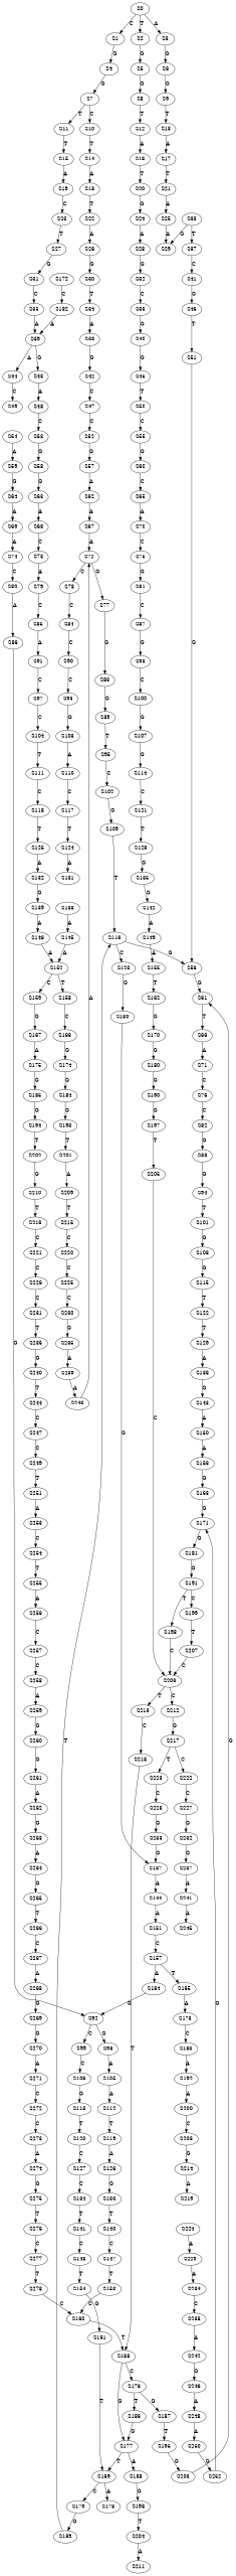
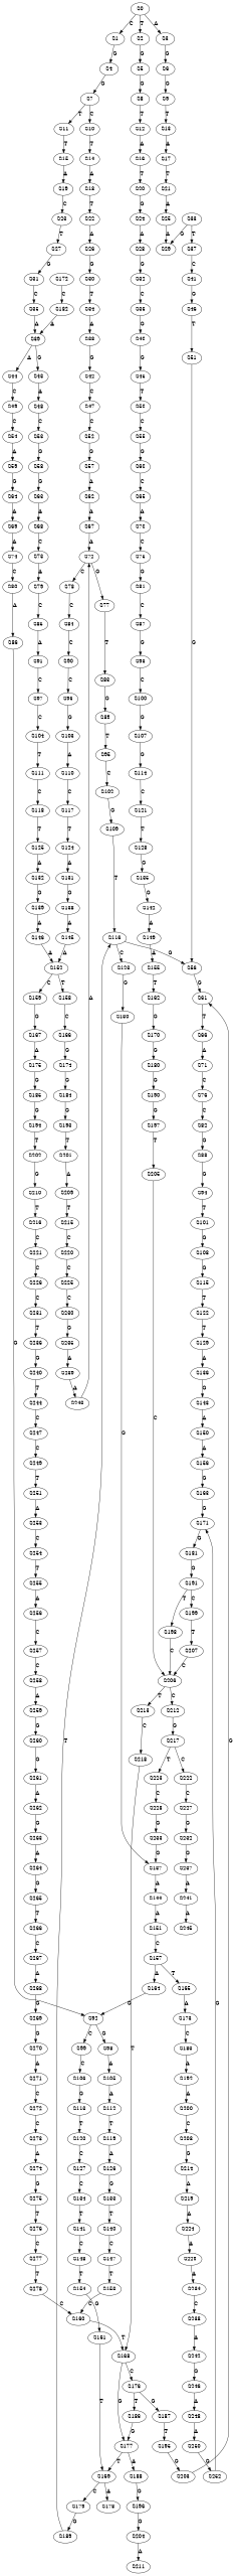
  strict digraph {
    S0
    S1
    S2
    S3
    S4
    S5
    S6
    S7
    S8
    S9
    S10
    S11
    S12
    S13
    S14
    S15
    S16
    S17
    S18
    S19
    S20
    S21
    S22
    S23
    S24
    S25
    S26
    S27
    S28
    S29
    S30
    S31
    S32
    S34
    S35
    S36
    S33
    S37
    S38
    S39
    S40
    S41
    S42
    S43
    S44
    S45
    S46
    S47
    S48
    S49
    S50
    S51
    S52
    S53
    S54
    S55
    S56
    S57
    S58
    S59
    S60
    S61
    S62
    S63
    S64
    S65
    S66
    S67
    S68
    S69
    S70
    S71
    S72
    S73
    S74
    S75
    S76
    S77
    S78
    S79
    S80
    S81
    S82
    S83
    S84
    S85
    S86
    S87
    S88
    S89
    S90
    S91
    S92
    S93
    S94
    S95
    S96
    S97
    S98
    S99
    S100
    S101
    S102
    S103
    S104
    S105
    S106
    S107
    S108
    S109
    S110
    S111
    S112
    S113
    S114
    S115
    S116
    S117
    S118
    S119
    S120
    S121
    S122
    S123
    S124
    S125
    S126
    S127
    S128
    S129
    S130
    S131
    S132
    S133
    S134
    S135
    S136
    S137
    S138
    S139
    S140
    S141
    S142
    S143
    S144
    S145
    S146
    S147
    S148
    S149
    S150
    S151
    S152
    S153
    S154
    S155
    S156
    S157
    S158
    S159
    S160
    S161
    S162
    S163
    S164
    S165
    S166
    S167
    S168
    S169
    S170
    S171
    S173
    S174
    S175
    S176
    S177
    S178
    S179
    S180
    S181
    S172
    S182
    S183
    S184
    S185
    S186
    S187
    S188
    S189
    S190
    S191
    S192
    S193
    S194
    S195
    S196
    S197
    S198
    S199
    S200
    S201
    S202
    S203
    S204
    S205
    S206
    S207
    S208
    S209
    S210
    S211
    S212
    S213
    S214
    S215
    S216
    S217
    S218
    S219
    S220
    S221
    S222
    S223
    S224
    S225
    S226
    S227
    S228
    S229
    S230
    S231
    S232
    S233
    S234
    S235
    S236
    S237
    S238
    S239
    S240
    S241
    S242
    S243
    S244
    S245
    S246
    S247
    S248
    S249
    S250
    S251
    S252
    S253
    S254
    S255
    S256
    S257
    S258
    S259
    S260
    S261
    S262
    S263
    S264
    S265
    S266
    S267
    S268
    S269
    S270
    S271
    S272
    S273
    S274
    S275
    S276
    S277
    S278
    S0 -> S1 [label=C]
    S0 -> S2 [label=T]
    S0 -> S3 [label=A]
    S1 -> S4 [label=G]
    S2 -> S5 [label=G]
    S3 -> S6 [label=G]
    S4 -> S7 [label=G]
    S5 -> S8 [label=G]
    S6 -> S9 [label=G]
    S7 -> S10 [label=C]
    S7 -> S11 [label=T]
    S8 -> S12 [label=T]
    S9 -> S13 [label=T]
    S10 -> S14 [label=T]
    S11 -> S15 [label=T]
    S12 -> S16 [label=A]
    S13 -> S17 [label=A]
    S14 -> S18 [label=A]
    S15 -> S19 [label=A]
    S16 -> S20 [label=T]
    S17 -> S21 [label=T]
    S18 -> S22 [label=T]
    S19 -> S23 [label=C]
    S20 -> S24 [label=G]
    S21 -> S25 [label=A]
    S22 -> S26 [label=A]
    S23 -> S27 [label=T]
    S24 -> S28 [label=A]
    S25 -> S29 [label=A]
    S26 -> S30 [label=G]
    S27 -> S31 [label=G]
    S28 -> S32 [label=G]
    S30 -> S34 [label=T]
    S31 -> S35 [label=C]
    S32 -> S36 [label=C]
    S34 -> S38 [label=A]
    S35 -> S39 [label=A]
    S36 -> S40 [label=G]
    S33 -> S29 [label=G]
    S33 -> S37 [label=T]
    S37 -> S41 [label=C]
    S38 -> S42 [label=G]
    S39 -> S43 [label=G]
    S39 -> S44 [label=A]
    S40 -> S45 [label=G]
    S41 -> S46 [label=G]
    S42 -> S47 [label=C]
    S43 -> S48 [label=A]
    S44 -> S49 [label=C]
    S45 -> S50 [label=T]
    S46 -> S51 [label=T]
    S47 -> S52 [label=C]
    S48 -> S53 [label=C]
+   S49 -> S54 [label=C]
    S50 -> S55 [label=C]
    S51 -> S56 [label=G]
    S52 -> S57 [label=G]
    S53 -> S58 [label=G]
    S54 -> S59 [label=A]
    S55 -> S60 [label=G]
    S56 -> S61 [label=G]
    S57 -> S62 [label=A]
    S58 -> S63 [label=G]
    S59 -> S64 [label=G]
    S60 -> S65 [label=C]
    S61 -> S66 [label=T]
    S62 -> S67 [label=A]
    S63 -> S68 [label=A]
    S64 -> S69 [label=A]
    S65 -> S70 [label=A]
    S66 -> S71 [label=A]
    S67 -> S72 [label=A]
    S68 -> S73 [label=C]
    S69 -> S74 [label=A]
    S70 -> S75 [label=C]
    S71 -> S76 [label=C]
    S72 -> S77 [label=G]
    S72 -> S78 [label=C]
    S73 -> S79 [label=A]
    S74 -> S80 [label=C]
    S75 -> S81 [label=G]
    S76 -> S82 [label=C]
-   S77 -> S83 [label=G]
+   S77 -> S83 [label=T]
    S78 -> S84 [label=C]
    S79 -> S85 [label=C]
    S80 -> S86 [label=A]
    S81 -> S87 [label=C]
    S82 -> S88 [label=G]
    S83 -> S89 [label=G]
    S84 -> S90 [label=C]
    S85 -> S91 [label=A]
    S86 -> S92 [label=G]
    S87 -> S93 [label=G]
    S88 -> S94 [label=G]
    S89 -> S95 [label=T]
    S90 -> S96 [label=C]
    S91 -> S97 [label=C]
    S92 -> S98 [label=G]
    S92 -> S99 [label=C]
    S93 -> S100 [label=C]
    S94 -> S101 [label=T]
    S95 -> S102 [label=C]
    S96 -> S103 [label=G]
    S97 -> S104 [label=C]
    S98 -> S105 [label=A]
    S99 -> S106 [label=C]
    S100 -> S107 [label=G]
    S101 -> S108 [label=G]
    S102 -> S109 [label=G]
    S103 -> S110 [label=A]
    S104 -> S111 [label=T]
    S105 -> S112 [label=A]
    S106 -> S113 [label=G]
    S107 -> S114 [label=G]
    S108 -> S115 [label=G]
    S109 -> S116 [label=T]
    S110 -> S117 [label=C]
    S111 -> S118 [label=C]
    S112 -> S119 [label=T]
    S113 -> S120 [label=T]
    S114 -> S121 [label=C]
    S115 -> S122 [label=T]
    S116 -> S56 [label=G]
    S116 -> S123 [label=C]
    S117 -> S124 [label=T]
    S118 -> S125 [label=T]
    S119 -> S126 [label=A]
    S120 -> S127 [label=C]
    S121 -> S128 [label=T]
    S122 -> S129 [label=T]
    S123 -> S130 [label=G]
    S124 -> S131 [label=A]
    S125 -> S132 [label=A]
    S126 -> S133 [label=G]
    S127 -> S134 [label=C]
    S128 -> S135 [label=G]
    S129 -> S136 [label=A]
    S130 -> S137 [label=G]
+   S131 -> S138 [label=G]
    S132 -> S139 [label=G]
    S133 -> S140 [label=T]
    S134 -> S141 [label=T]
    S135 -> S142 [label=G]
    S136 -> S143 [label=G]
    S137 -> S144 [label=A]
    S138 -> S145 [label=A]
    S139 -> S146 [label=A]
    S140 -> S147 [label=C]
    S141 -> S148 [label=C]
    S142 -> S149 [label=A]
    S143 -> S150 [label=A]
    S144 -> S151 [label=A]
    S145 -> S152 [label=A]
    S146 -> S152 [label=A]
    S147 -> S153 [label=T]
    S148 -> S154 [label=T]
    S149 -> S155 [label=A]
    S150 -> S156 [label=A]
    S151 -> S157 [label=C]
    S152 -> S158 [label=T]
    S152 -> S159 [label=C]
    S153 -> S160 [label=C]
    S154 -> S161 [label=G]
    S155 -> S162 [label=T]
    S156 -> S163 [label=G]
    S157 -> S164 [label=A]
    S157 -> S165 [label=T]
    S158 -> S166 [label=C]
    S159 -> S167 [label=G]
    S160 -> S168 [label=T]
    S161 -> S169 [label=T]
    S162 -> S170 [label=G]
    S163 -> S171 [label=G]
    S164 -> S92 [label=G]
    S165 -> S173 [label=A]
    S166 -> S174 [label=G]
    S167 -> S175 [label=A]
    S168 -> S176 [label=C]
    S168 -> S177 [label=G]
    S169 -> S178 [label=A]
    S169 -> S179 [label=C]
    S170 -> S180 [label=G]
    S171 -> S181 [label=G]
    S173 -> S183 [label=C]
    S174 -> S184 [label=G]
    S175 -> S185 [label=G]
    S176 -> S186 [label=T]
    S176 -> S187 [label=G]
    S177 -> S169 [label=T]
    S177 -> S188 [label=A]
    S179 -> S189 [label=G]
    S180 -> S190 [label=G]
    S181 -> S191 [label=G]
    S172 -> S182 [label=C]
    S182 -> S39 [label=A]
    S183 -> S192 [label=A]
    S184 -> S193 [label=G]
    S185 -> S194 [label=G]
    S186 -> S177 [label=G]
    S187 -> S195 [label=T]
    S188 -> S196 [label=G]
    S189 -> S116 [label=T]
    S190 -> S197 [label=G]
    S191 -> S198 [label=T]
    S191 -> S199 [label=C]
    S192 -> S200 [label=A]
    S193 -> S201 [label=T]
    S194 -> S202 [label=T]
    S195 -> S203 [label=G]
-   S196 -> S204 [label=T]
+   S196 -> S204 [label=G]
    S197 -> S205 [label=T]
    S198 -> S206 [label=C]
    S199 -> S207 [label=T]
    S200 -> S208 [label=C]
    S201 -> S209 [label=A]
    S202 -> S210 [label=G]
    S203 -> S61 [label=G]
    S204 -> S211 [label=A]
    S205 -> S206 [label=C]
    S206 -> S212 [label=C]
    S206 -> S213 [label=T]
    S207 -> S206 [label=C]
    S208 -> S214 [label=G]
    S209 -> S215 [label=T]
    S210 -> S216 [label=T]
    S212 -> S217 [label=G]
    S213 -> S218 [label=C]
    S214 -> S219 [label=A]
    S215 -> S220 [label=C]
    S216 -> S221 [label=C]
    S217 -> S222 [label=C]
    S217 -> S223 [label=T]
    S218 -> S168 [label=T]
+   S219 -> S224 [label=A]
    S220 -> S225 [label=C]
    S221 -> S226 [label=C]
    S222 -> S227 [label=C]
    S223 -> S228 [label=C]
    S224 -> S229 [label=A]
    S225 -> S230 [label=C]
    S226 -> S231 [label=C]
    S227 -> S232 [label=G]
    S228 -> S233 [label=G]
    S229 -> S234 [label=A]
    S230 -> S235 [label=G]
    S231 -> S236 [label=T]
    S232 -> S237 [label=G]
    S233 -> S137 [label=G]
    S234 -> S238 [label=C]
    S235 -> S239 [label=A]
    S236 -> S240 [label=G]
    S237 -> S241 [label=A]
    S238 -> S242 [label=A]
    S239 -> S243 [label=A]
    S240 -> S244 [label=T]
    S241 -> S245 [label=A]
    S242 -> S246 [label=G]
    S243 -> S72 [label=A]
    S244 -> S247 [label=C]
    S246 -> S248 [label=A]
    S247 -> S249 [label=C]
    S248 -> S250 [label=A]
    S249 -> S251 [label=T]
    S250 -> S252 [label=G]
    S251 -> S253 [label=A]
    S252 -> S171 [label=G]
    S253 -> S254 [label=C]
    S254 -> S255 [label=T]
    S255 -> S256 [label=A]
    S256 -> S257 [label=C]
    S257 -> S258 [label=C]
    S258 -> S259 [label=A]
    S259 -> S260 [label=G]
    S260 -> S261 [label=G]
    S261 -> S262 [label=A]
    S262 -> S263 [label=G]
    S263 -> S264 [label=A]
    S264 -> S265 [label=G]
    S265 -> S266 [label=T]
    S266 -> S267 [label=C]
    S267 -> S268 [label=A]
    S268 -> S269 [label=G]
    S269 -> S270 [label=G]
    S270 -> S271 [label=A]
    S271 -> S272 [label=C]
    S272 -> S273 [label=C]
    S273 -> S274 [label=A]
    S274 -> S275 [label=G]
    S275 -> S276 [label=T]
    S276 -> S277 [label=C]
    S277 -> S278 [label=T]
    S278 -> S160 [label=C]
  }
